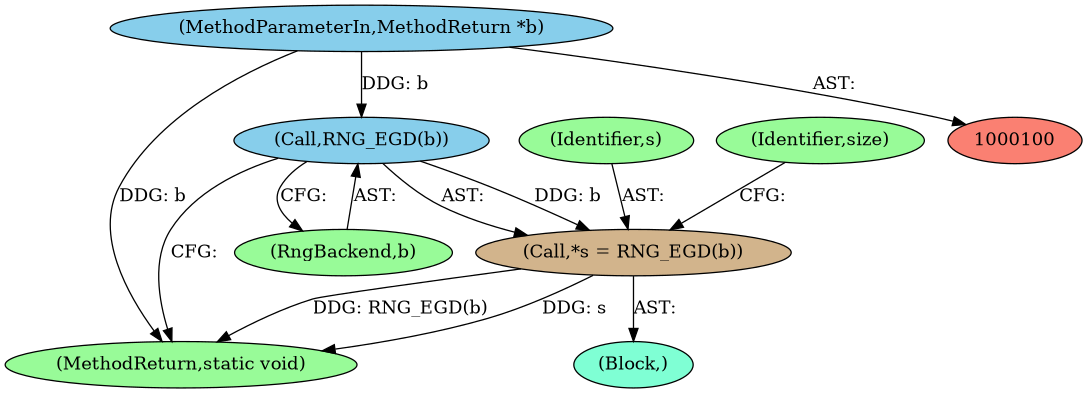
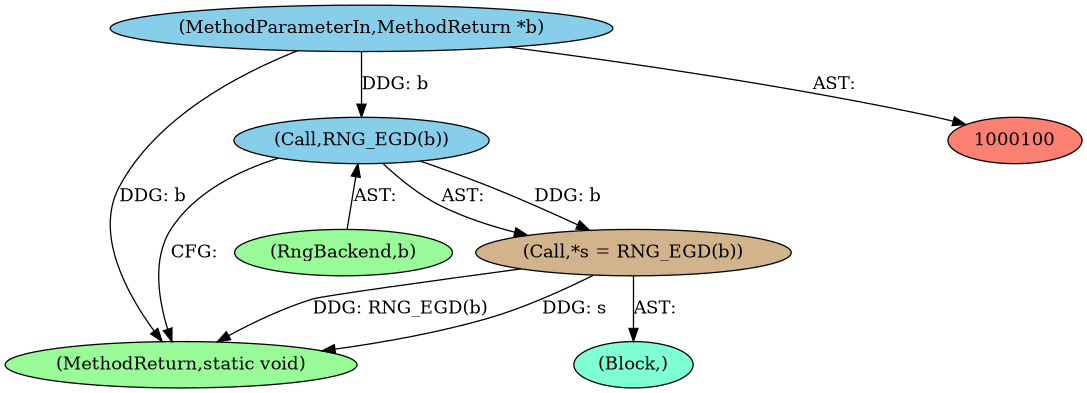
  digraph {
    node [fillcolor=palegreen style=filled]
    n1 [fillcolor=skyblue label="(MethodParameterIn,MethodReturn *b)"]
    n2 [fillcolor=skyblue label="(Call,RNG_EGD(b))"]
    n3 [label="(MethodReturn,static void)"]
    1000100 [fillcolor=salmon]
    n5 [fillcolor=tan label="(Call,*s = RNG_EGD(b))"]
    n6 [label="(RngBackend,b)"]
    n7 [fillcolor=aquamarine label="(Block,)"]
-   n8 [label="(Identifier,s)"]
-   n9 [label="(Identifier,size)"]
    n1 -> n2 [label="DDG: b"]
    n1 -> n3 [label="DDG: b"]
    n1 -> 1000100 [label="AST: "]
    n2 -> n3 [label="CFG: "]
    n2 -> n5 [label="AST: "]
    n2 -> n5 [label="DDG: b"]
-   n2 -> n6 [label="CFG: "]
    n5 -> n3 [label="DDG: RNG_EGD(b)"]
    n5 -> n3 [label="DDG: s"]
    n5 -> n7 [label="AST: "]
    n6 -> n2 [label="AST: "]
-   n8 -> n5 [label="AST: "]
-   n9 -> n5 [label="CFG: "]
  }
